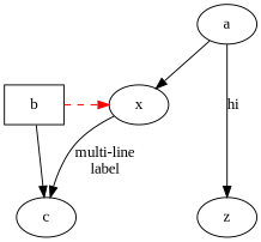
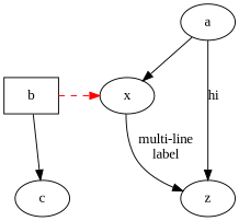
  digraph {
    fontname="Liberation Serif"
    node [fontname="Liberation Serif"]
    edge [fontname="Liberation Serif"]
    b [shape=box]
    x
    c
    z
    a
    subgraph sub_1 {
      rank=same
      b
      x
    }
    b -> x [color=red style=dashed]
    b -> c
-   x -> c [label="multi-line\nlabel"]
+   x -> z [label="multi-line\nlabel"]
    a -> x
    a -> z [label=hi weight=100]
  }
